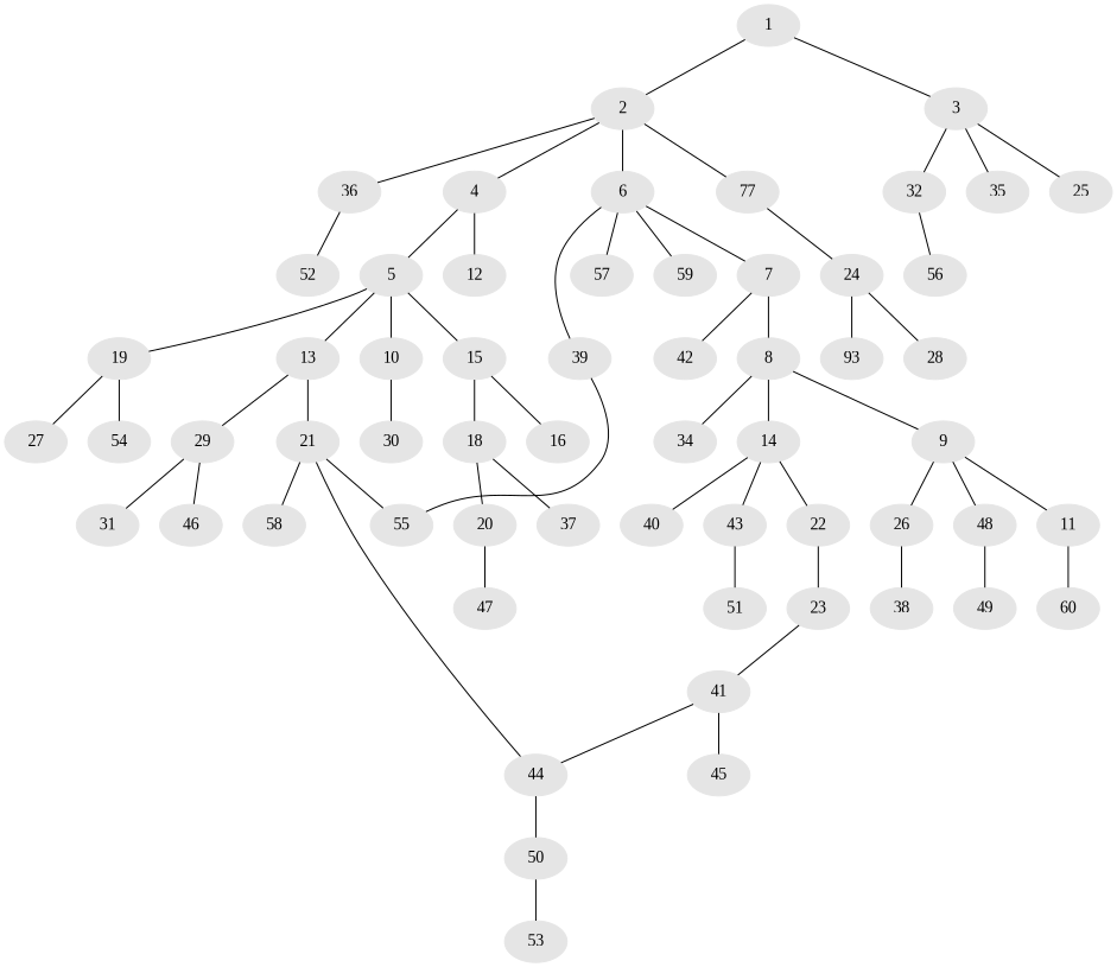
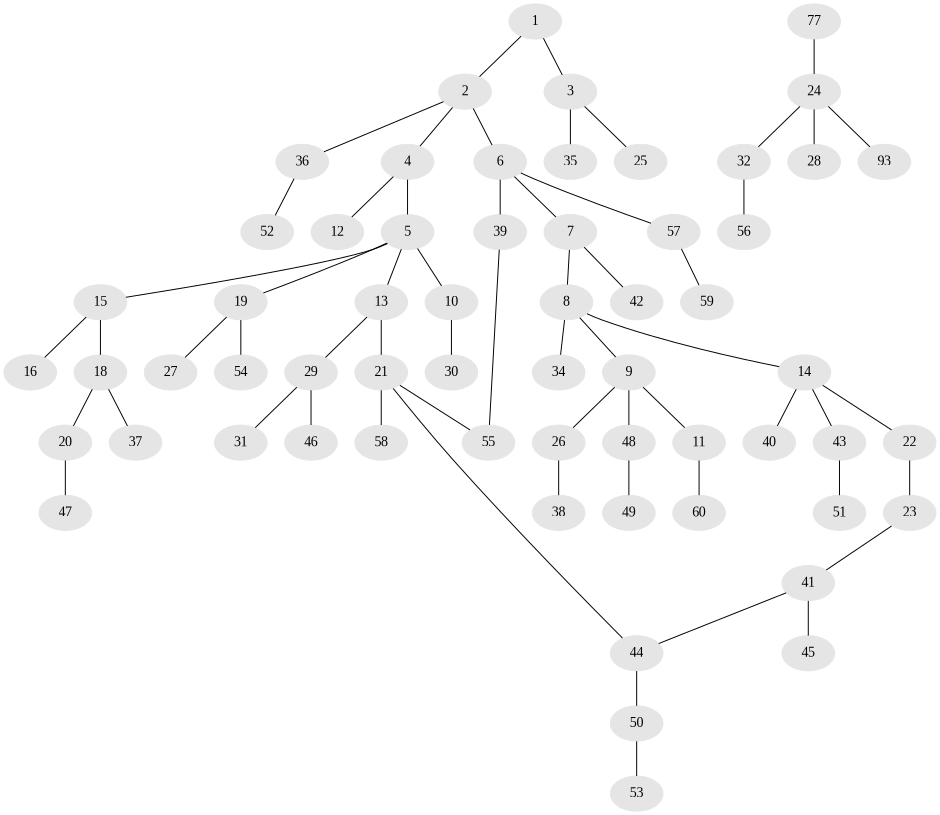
  graph {
    fontname="Liberation Serif"
    node [color=gray90 fontname="Liberation Serif" style=filled]
    edge [fontname="Liberation Serif"]
    1
    2
    3
    4
    6
    n6 [label=77]
    36
    25
    32
    35
    5
    12
    7
    39
    57
    59
    24
    52
    56
    10
    13
    15
    19
    30
    21
    29
    16
    18
    27
    54
    8
    42
    55
    9
    14
    34
    11
    26
    48
    22
    40
    43
    60
    38
    49
    44
    58
    31
    46
    23
    51
    20
    37
    28
    n55 [label=93]
    47
    50
    41
    45
    53
    1 -- 2
    1 -- 3
    2 -- 4
    2 -- 6
-   2 -- n6
    2 -- 36
    3 -- 25
-   3 -- 32
+   24 -- 32
    3 -- 35
    4 -- 5
    4 -- 12
    6 -- 7
    6 -- 39
    6 -- 57
-   6 -- 59
+   57 -- 59
    n6 -- 24
    36 -- 52
    32 -- 56
    5 -- 10
    5 -- 13
    5 -- 15
    5 -- 19
    7 -- 8
    7 -- 42
    39 -- 55
    24 -- 28
    24 -- n55
    10 -- 30
    13 -- 21
    13 -- 29
    15 -- 16
    15 -- 18
    19 -- 27
    19 -- 54
    21 -- 55
    21 -- 44
    21 -- 58
    29 -- 31
    29 -- 46
    18 -- 20
    18 -- 37
    8 -- 9
    8 -- 14
    8 -- 34
    9 -- 11
    9 -- 26
    9 -- 48
    14 -- 22
    14 -- 40
    14 -- 43
    11 -- 60
    26 -- 38
    48 -- 49
    22 -- 23
    43 -- 51
    44 -- 50
    23 -- 41
    20 -- 47
    50 -- 53
    41 -- 44
    41 -- 45
  }
